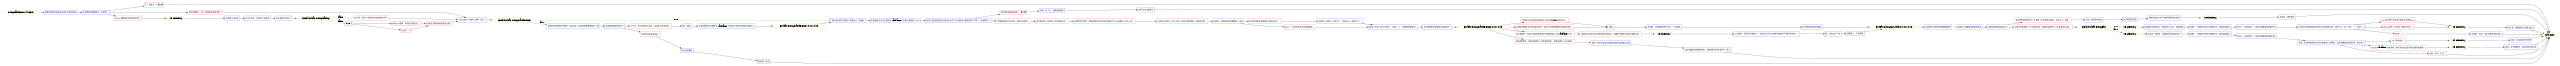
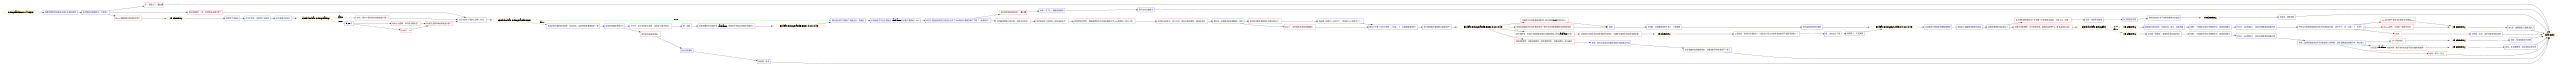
  digraph {
    rankdir=LR
    node [color=blue shape=box]
    "QuincyRank3Convo4 begins." [color=orange shape=""]
    n2 [label="我覺得我們得弄點安全指令之類的東西"]
    n3 [label="他們就是這麼稱呼的，不是嗎？"]
    n4 [color=red label="你……剛剛是想找莉蒂的對吧？"]
    n5 [color=red label="你把我整懵了，崑。我們到底在聊什麼？"]
    n6 [color=red label="不，我退出了。[結束]"]
    n7 [color=orange label="+5 Chemistry" shape=""]
    n8 [label="你完全說中了我的心思啊，老兄。"]
    "Chat ends." [color=orange shape=""]
    n10 [label="笑死我了哈哈哈"]
    n11 [color=orange label="Check boolean QuincyTransference1" shape=""]
    n12 [label="不不不老友，笑死我了哈哈哈"]
    n13 [label="我知道你用它們是為了拯救生命，我懂的"]
    n14 [label="我真的很討厭你想來就來、想走就走，搞得我像是廉價租車一樣"]
    n15 [label="這可真是太搞笑了"]
    n16 [label="但我就是忍不住去想那些 warframe 以前是什麼樣的人……"]
    n17 [label="這事我得劃點界限才行"]
    n18 [color=orange label="Check boolean QuincyTeasing1" shape=""]
    n19 [label="而且它們的意識現在已經完全消失了……真的什麼都沒剩下了嗎？一點都沒有？"]
    n20 [color=red label="不不不，你可是高級出租車，或者至少是中檔的。"]
    n21 [color=red label="我可是有很多選擇的。"]
    n22 [label="9/10 分"]
    n23 [color=red label="好吧，嗯……我們現在在聊的是什麼？"]
    n24 [color=red label="它們確實還留了點什麼，但真不好說清。"]
    n25 [color=red label="我不想再聊這個話題了。[結束]"]
    n26 [label="哦，謝謝"]
    n27 [label="你沒抓住重點"]
    n28 [color=red label="*太好了。*"]
    n29 [color=red label="哈哈……是啊，我只是在開玩笑。"]
    n30 [color=red label="也許是記憶？或者是一些性格的碎片。"]
    n31 [label="你能一走了之，倒是挺爽的吧"]
    n32 [label="但是我看到你身邊那些 warframe，我知道它們以前是像我這樣的人"]
    n33 [label="隨便吧，老友"]
    n34 [color=red label="你*真正*想問我的到底是什麼？"]
    n35 [color=red label="當我控制它們時，我能感覺到自己好像在吸收它們……曾經的一部分一樣。"]
    n36 [label="我可沒有這個選項"]
    n37 [color=orange label="Boolean QuincyTransference1 is now true." shape=""]
    n38 [color=red label="它們以前的舉止、站立方式、動作之類的東西。真的很奇怪。"]
    n39 [label="換性別一定是種奇妙的體驗吧，哈哈"]
    n40 [color=red label="這可能是整件事裡最不奇怪的部分了。"]
    n41 [color=red label="說白了，這些界限本來就挺模糊的。"]
    n42 [label="就這樣？就剩下一些碎片？！其他的……全都沒了？！"]
    n43 [label="那為了什麼？你自己都有「人皮裝」了，幹嘛還需要我們？"]
    n44 [label="為什麼源拓氏還要費心製造我們？"]
    n45 [color=orange label="Boolean QuincyTransference2 is now true." shape=""]
    n46 [color=red label="我只能瞎猜，但估計他是想確保我在這條時間線上有 warframe 可用。"]
    n47 [color=red label="可能是出於和他做其他事情一樣的原因——科學好奇心。"]
    n48 [color=red label="他想拯救世界，拯救始源星系，甚至整個宇宙。這難免會有一些小犧牲。"]
    n49 [color=red label="你要我猜源拓氏幹這些事的理由？還不如去找愛琳娜幫你抽張牌算算。"]
    n50 [color=red label="以防我的計劃沒成功或者遇到其他情況，他總是有備用計劃再加備用計劃。"]
    n51 [label="隨便"]
    n52 [label="是啊，我可沒見過你在面對源拓氏時說過這些話"]
    n53 [color=orange label="+5 Chemistry" shape=""]
    n54 [label="很明顯，在他眼裡我們不是人，只是東西"]
    n55 [label="坐在電腦前說得挺厲害的，但要真動手的時候就不一樣了"]
    n56 [label="…備用品。我們只是備用品？！就是為了防止你的其他肉裝穿不過那頭怪物？！"]
    n57 [label="用完就能隨便扔的東西"]
    n58 [label="哦，這也太扯了吧"]
    n59 [color=orange label="Boolean QuincyToySoldier2 is now true." shape=""]
    n60 [label="我們是人，不是東西"]
    n61 [label="這就是為什麼我當初會離開軍隊"]
    n62 [label="就是為了遠離像他那樣的混蛋"]
    n63 [label="結果我還是被他給收拾了"]
    n64 [color=red label="這還不算最糟吧。你可是個性感、厲害的*狙擊手*，還有*超能力*呢。"]
    n65 [color=red label="你在軍隊裡到底發生了什麼事？你老是提起那個「玩具士兵」的事。"]
    n66 [color=orange label="Check boolean QuincyFlirt" shape=""]
    n67 [label="這是一個很長的故事"]
    n68 [color=orange label="+5 Chemistry" shape=""]
    n69 [color=orange label="+5 Chemistry" shape=""]
    n70 [label="改天再告訴你吧"]
    n71 [label="謝謝你試著哄你的「頂級好貨」開心，我很感激"]
    n72 [label="哈哈哈！看看你，真懂得欣賞頂級好貨了"]
    n73 [label="我得找個地方坐下來喝杯東西好好想想"]
    n74 [label="是啊，一切都取決於你怎麼看待它。謝謝你的關心"]
    n75 [label="是啊，一切都取決於你怎麼看待它。謝謝你的關心"]
    n76 [color=orange label="+5 Chemistry" shape=""]
    n77 [label="拜託了，如果我說了，就請你別鑽進我的腦子裡"]
    n78 [label="拜託了，如果我說了，就請你別鑽進我的腦子裡"]
    n79 [label="哈哈哈。邊喝邊想"]
    n80 [label="不然你可能會發現我對你有些不純潔的幻想，那可不行，算「出軌」了，對吧？ ;)"]
    n81 [label="還有，如果我和朋友在享受*咳咳*私人時間時，請你別鑽進我的腦子裡，明白嗎？"]
    n82 [color=red label="……我這輩子從來沒這麼想去用傳識……"]
    n83 [color=red label="唉……好吧。你真是一點都不好玩。"]
    n84 [color=red label="哎呀。"]
    n85 [color=red label="在原型 warframe 的世界裡，襪子掛門把算是不要打擾的暗號嗎？"]
    n86 [color=red label="……不敢保證。"]
    n87 [color=red label="哈哈。好的，先生。"]
    n88 [color=orange label="+5 Chemistry" shape=""]
    n89 [label="冷靜點，老友，我只是跟你開玩笑呢"]
    n90 [color=orange label="+5 Chemistry" shape=""]
    n91 [color=orange label="+5 Chemistry" shape=""]
    n92 [label="第一課：總要要讓人意猶未盡 ;)"]
    n93 [label="哈哈，你這麼聰明，肯定能想出辦法來"]
    n94 [label="哈哈，別逼我過去找你啊"]
    "QuincyRank3Convo4 begins." -> n2
    n2 -> n3
    n3 -> n4
    n3 -> n5
    n3 -> n6
    n4 -> n7
    n5 -> n8
    n6 -> "Chat ends."
    n7 -> n10
    n8 -> n11
    n10 -> n12
    n11 -> n13 [color=green label=true]
    n11 -> n14 [color=brown label=false]
    n12 -> n15
    n13 -> n16
    n14 -> n17
    n15 -> n18
    n16 -> n19
    n17 -> n20
    n17 -> n21
-   n18 -> n22 [color=green label=false]
+   n18 -> n22 [color=green label=true]
    n18 -> n23 [color=brown label=false]
    n19 -> n24
    n19 -> n25
    n20 -> n26
    n21 -> n27
    n22 -> n28
    n22 -> n29
    n23 -> n8
    n24 -> n30
    n25 -> n31
    n26 -> n32
    n27 -> n33
    n28 -> n34
    n29 -> n34
    n30 -> n35
    n31 -> n36
    n32 -> n37
    n33 -> "Chat ends."
    n34 -> n8
    n35 -> n38
    n36 -> "Chat ends."
    n37 -> n13
    n38 -> n39
    n39 -> n40
    n39 -> n41
    n40 -> n42
    n41 -> n43
    n42 -> n43
    n43 -> n44
    n44 -> n45
    n45 -> n46
    n45 -> n47
    n45 -> n48
    n45 -> n49
    n46 -> n50
    n47 -> n51
    n48 -> n52
    n49 -> n51
    n50 -> n53
    n51 -> n54
    n52 -> n55
    n53 -> n56
    n54 -> n57
    n55 -> "Chat ends."
    n56 -> n58
    n57 -> n59
    n58 -> n60
    n59 -> n61
    n60 -> n59
    n61 -> n62 [color=green]
    n62 -> n63
    n63 -> n64
    n63 -> n65
    n64 -> n66
    n65 -> n67
    n66 -> n68 [color=green label=true]
    n66 -> n69 [color=brown label=false]
    n67 -> n70
    n68 -> n71
    n69 -> n72
    n70 -> n73
    n71 -> n74
    n72 -> n75
    n73 -> n76
    n74 -> n77
    n75 -> n78
    n76 -> n79
    n77 -> n80
    n78 -> n81
    n79 -> "Chat ends."
    n80 -> n82
    n80 -> n83
    n80 -> n84
    n81 -> n85
    n81 -> n86
    n81 -> n87
    n82 -> n88
    n83 -> n88
    n84 -> n89
    n85 -> n90
    n86 -> n91
    n87 -> "Chat ends."
    n88 -> n92
    n89 -> "Chat ends."
    n90 -> n93
    n91 -> n94
    n92 -> "Chat ends."
    n93 -> "Chat ends."
    n94 -> "Chat ends."
  }
